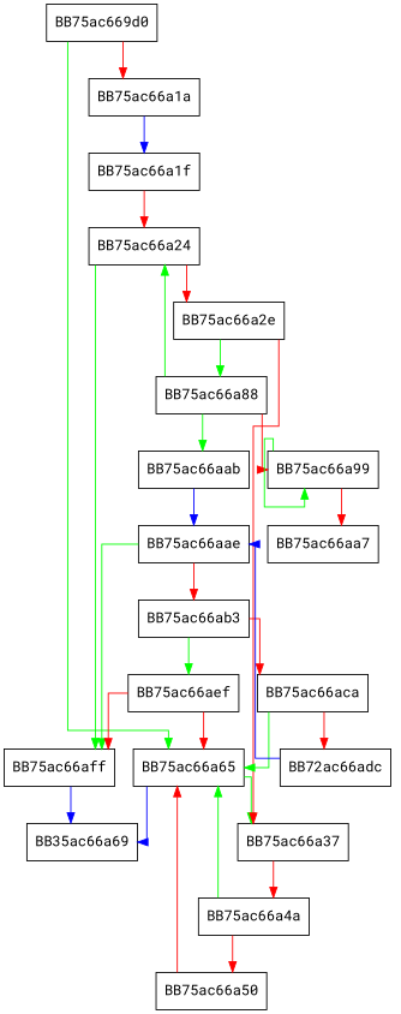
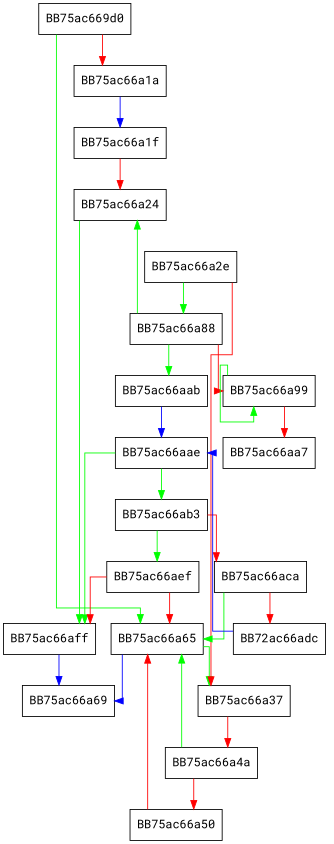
  digraph {
    fontname="Roboto Mono"
    splines=ortho
    node [fontname="Roboto Mono" shape=box]
    edge [color=red fontname="Roboto Mono"]
    BB75ac669d0
    BB75ac66a65
    BB75ac66a1a
-   BB75ac66a69 [label=BB35ac66a69]
+   BB75ac66a69
    BB75ac66a37
    BB75ac66a1f
    BB75ac66a24
    BB75ac66aff
    BB75ac66a2e
    BB75ac66a88
    BB75ac66aab
    BB75ac66a99
    BB75ac66a4a
    BB75ac66aae
    BB75ac66aa7
    BB75ac66a50
    BB75ac66ab3
    BB75ac66aef
    BB75ac66aca
    n20 [label=BB72ac66adc]
    BB75ac669d0 -> BB75ac66a65 [color=green]
    BB75ac669d0 -> BB75ac66a1a
    BB75ac66a65 -> BB75ac66a69 [color=blue]
    BB75ac66a65 -> BB75ac66a37 [color=green]
    BB75ac66a1a -> BB75ac66a1f [color=blue]
    BB75ac66a37 -> BB75ac66a4a
    BB75ac66a1f -> BB75ac66a24
    BB75ac66a24 -> BB75ac66aff [color=green]
-   BB75ac66a24 -> BB75ac66a2e
    BB75ac66aff -> BB75ac66a69 [color=blue]
    BB75ac66a2e -> BB75ac66a37
    BB75ac66a2e -> BB75ac66a88 [color=green]
    BB75ac66a88 -> BB75ac66a24 [color=green]
    BB75ac66a88 -> BB75ac66aab [color=green]
    BB75ac66a88 -> BB75ac66a99
    BB75ac66aab -> BB75ac66aae [color=blue]
    BB75ac66a99 -> BB75ac66a99 [color=green]
    BB75ac66a99 -> BB75ac66aa7
    BB75ac66a4a -> BB75ac66a65 [color=green]
    BB75ac66a4a -> BB75ac66a50
    BB75ac66aae -> BB75ac66aff [color=green]
-   BB75ac66aae -> BB75ac66ab3
+   BB75ac66aae -> BB75ac66ab3 [color=green]
    BB75ac66a50 -> BB75ac66a65
    BB75ac66ab3 -> BB75ac66aef [color=green]
    BB75ac66ab3 -> BB75ac66aca
    BB75ac66aef -> BB75ac66a65
    BB75ac66aef -> BB75ac66aff
    BB75ac66aca -> BB75ac66a65 [color=green]
    BB75ac66aca -> n20
    n20 -> BB75ac66aae [color=blue]
  }
